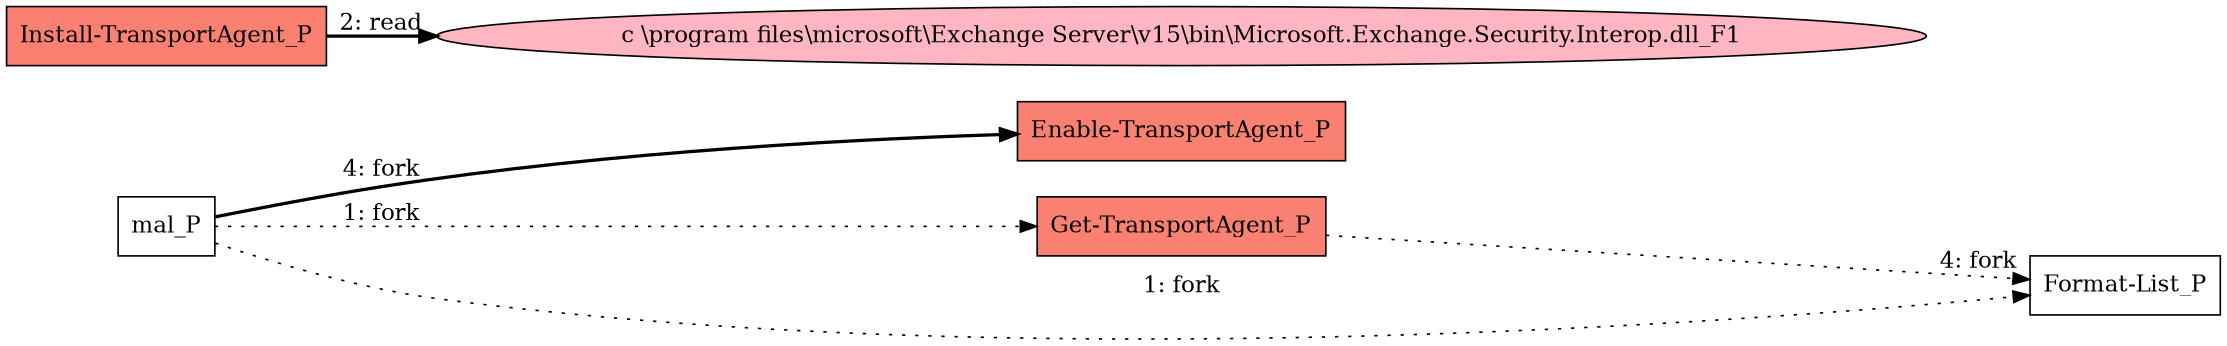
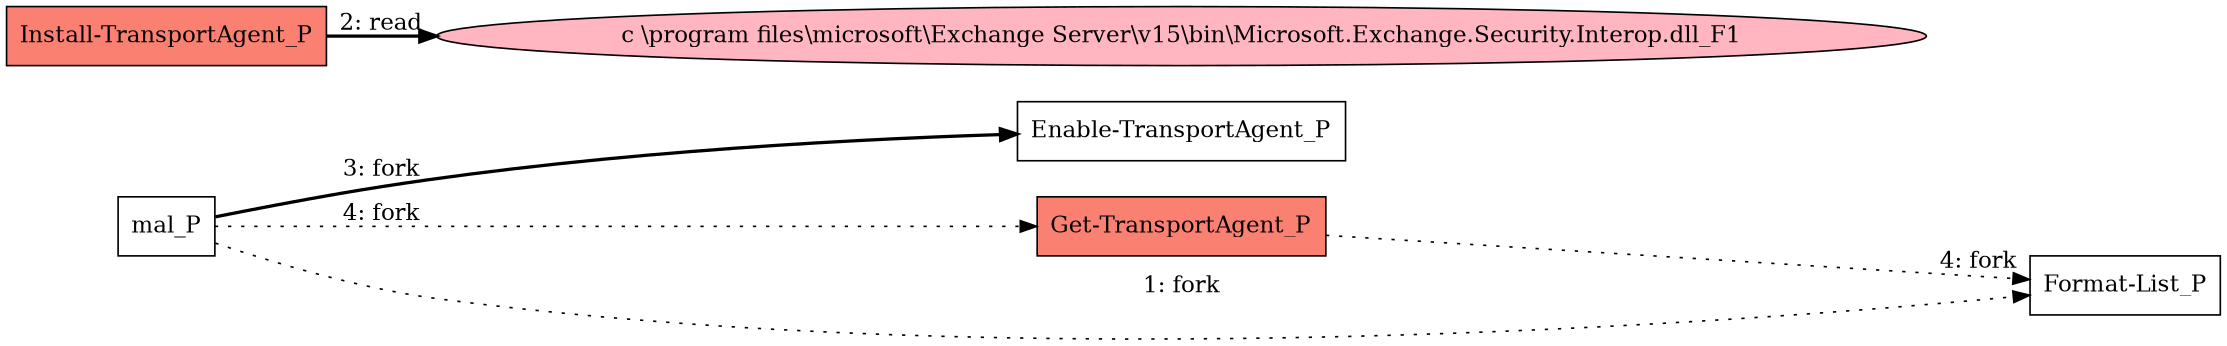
  digraph {
    engine=neato
    fixedsize=false
    fontsize=10
    nodesep=0.3
    rankdir=LR
    ranksep=0
    splines=true
    node [fillcolor=salmon node_type=Process shape=box style=filled]
    edge [style=dotted]
    mal_P [fillcolor=white]
-   "Enable-TransportAgent_P"
+   "Enable-TransportAgent_P" [fillcolor=white]
    "Get-TransportAgent_P"
    "Format-List_P" [fillcolor=white]
    "c \\program files\\microsoft\\Exchange Server\\v15\\bin\\Microsoft.Exchange.Security.Interop.dll_F1" [fillcolor=lightpink node_type=File shape=ellipse]
    "Install-TransportAgent_P"
-   mal_P -> "Enable-TransportAgent_P" [label="4: fork" style=bold]
-   mal_P -> "Get-TransportAgent_P" [label="1: fork"]
+   mal_P -> "Enable-TransportAgent_P" [label="3: fork" style=bold]
+   mal_P -> "Get-TransportAgent_P" [label="4: fork"]
    mal_P -> "Format-List_P" [label="1: fork"]
    "Get-TransportAgent_P" -> "Format-List_P" [label="4: fork"]
    "Install-TransportAgent_P" -> "c \\program files\\microsoft\\Exchange Server\\v15\\bin\\Microsoft.Exchange.Security.Interop.dll_F1" [label="2: read" style=bold]
  }
